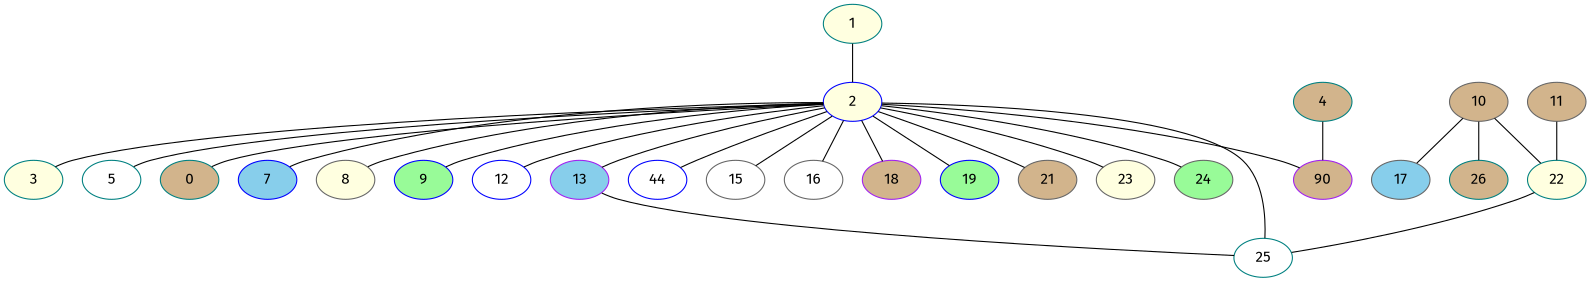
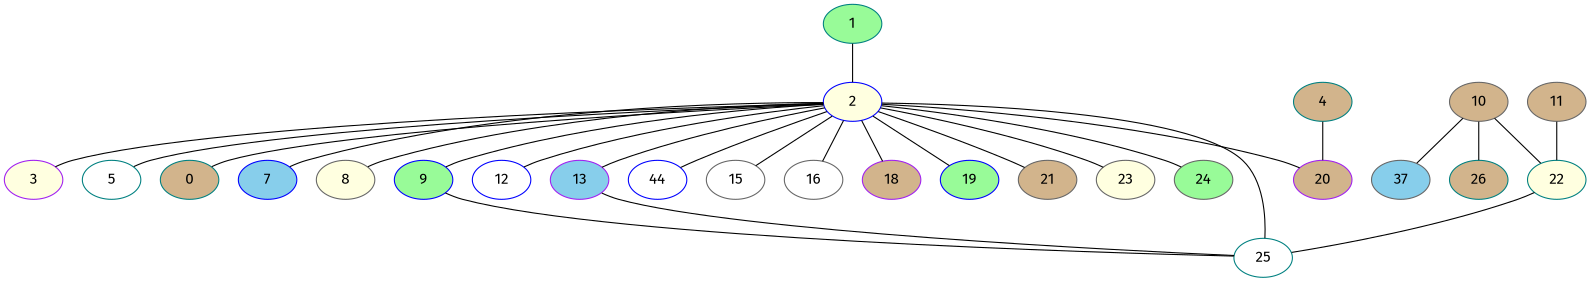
  graph {
    fontname="Fira Sans"
    node [color=gray40 fillcolor=tan fontname="Fira Sans" style=filled]
    edge [fontname="Fira Sans" weight=1.0]
-   1 [color=teal fillcolor=lightyellow]
+   1 [color=teal fillcolor=palegreen]
    2 [color=blue fillcolor=lightyellow]
-   3 [color=teal fillcolor=lightyellow]
+   3 [color=purple fillcolor=lightyellow]
    5 [color=teal fillcolor=white]
    n5 [color=teal label=0]
    7 [color=blue fillcolor=skyblue]
    8 [fillcolor=lightyellow]
    9 [color=blue fillcolor=palegreen]
    12 [color=blue fillcolor=white]
    13 [color=purple fillcolor=skyblue]
    n11 [color=blue fillcolor=white label=44]
    15 [fillcolor=white]
    16 [fillcolor=white]
    18 [color=purple]
    19 [color=blue fillcolor=palegreen]
-   20 [color=purple label=90]
+   20 [color=purple]
    21
    23 [fillcolor=lightyellow]
    24 [fillcolor=palegreen]
    25 [color=teal fillcolor=white]
    4 [color=teal]
    10
-   17 [fillcolor=skyblue]
+   17 [fillcolor=skyblue label=37]
    22 [color=teal fillcolor=lightyellow]
    26 [color=teal]
    11
    1 -- 2
    2 -- 3
    2 -- 5
    2 -- n5
    2 -- 7
    2 -- 8
    2 -- 9
    2 -- 12
    2 -- 13
    2 -- n11
    2 -- 15
    2 -- 16
    2 -- 18
    2 -- 19
    2 -- 20
    2 -- 21
    2 -- 23
    2 -- 24 [weight=4.0]
    2 -- 25 [weight=2.0]
+   9 -- 25
    13 -- 25
    4 -- 20
    10 -- 17
    10 -- 22
    10 -- 26
    22 -- 25
    11 -- 22
  }
